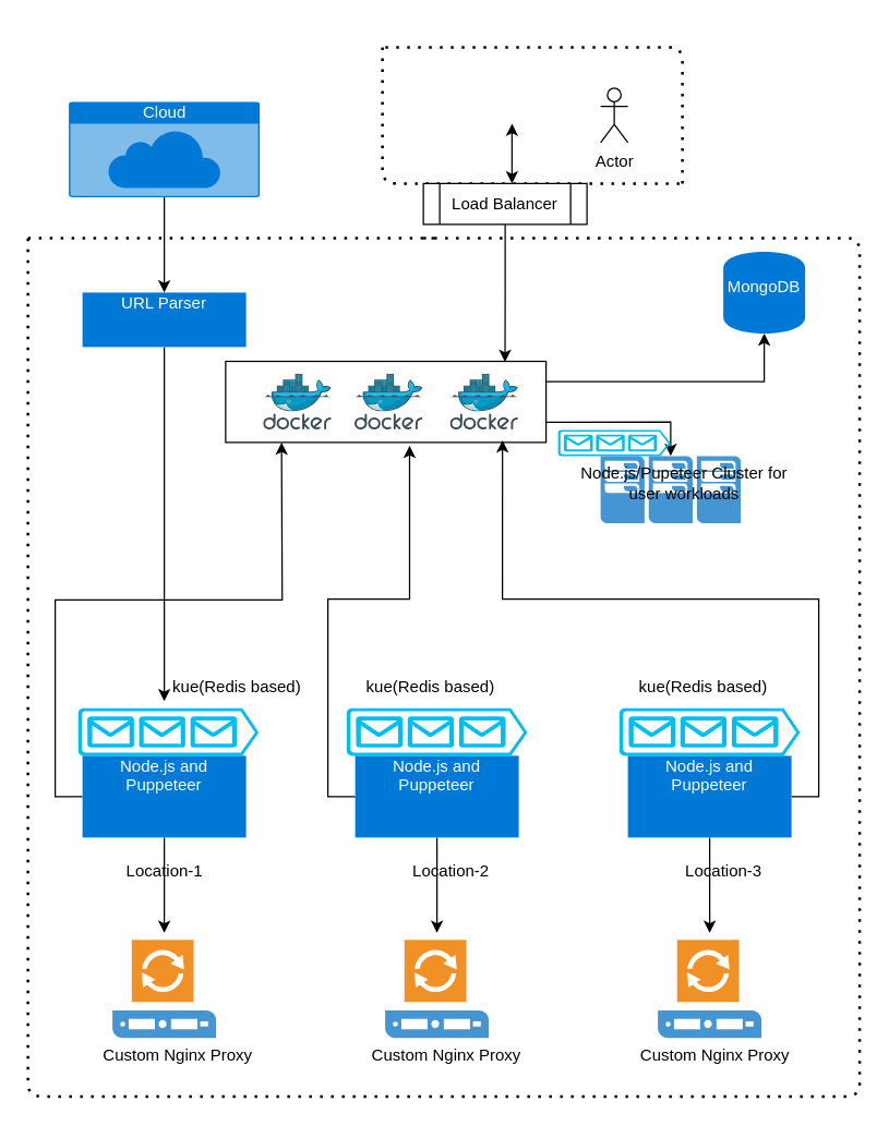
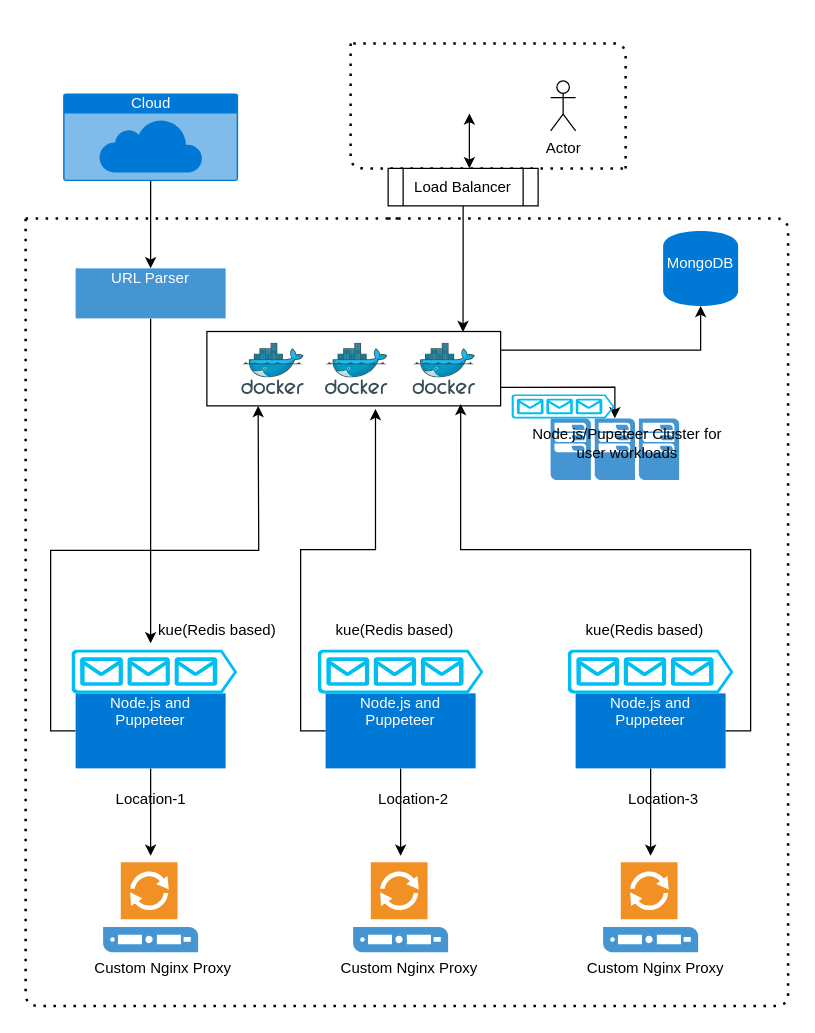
  <mxCell id="0" />
  <mxCell id="1" parent="0" />
  <mxCell id="2" style="edgeStyle=orthogonalEdgeStyle;rounded=0;orthogonalLoop=1;jettySize=auto;html=1;exitX=1;exitY=0.25;exitDx=0;exitDy=0;" edge="1" parent="1" source="4" target="24"><mxGeometry relative="1" as="geometry" /></mxCell>
  <mxCell id="3" style="edgeStyle=orthogonalEdgeStyle;rounded=0;orthogonalLoop=1;jettySize=auto;html=1;exitX=1;exitY=0.75;exitDx=0;exitDy=0;" edge="1" parent="1" source="4" target="44"><mxGeometry relative="1" as="geometry" /></mxCell>
  <mxCell id="4" value="" style="rounded=0;whiteSpace=wrap;html=1;" parent="1" vertex="1"><mxGeometry x="165" y="264.5" width="235" height="59.5" as="geometry" /></mxCell>
  <mxCell id="5" value="" style="edgeStyle=orthogonalEdgeStyle;rounded=0;orthogonalLoop=1;jettySize=auto;html=1;" parent="1" source="6" target="8" edge="1"><mxGeometry relative="1" as="geometry" /></mxCell>
  <mxCell id="6" value="Cloud" style="html=1;strokeColor=none;fillColor=#0079D6;labelPosition=center;verticalLabelPosition=middle;verticalAlign=top;align=center;fontSize=12;outlineConnect=0;spacingTop=-6;fontColor=#FFFFFF;shape=mxgraph.sitemap.cloud;" parent="1" vertex="1"><mxGeometry x="50" y="74" width="140" height="70" as="geometry" /></mxCell>
  <mxCell id="7" style="edgeStyle=orthogonalEdgeStyle;rounded=0;orthogonalLoop=1;jettySize=auto;html=1;exitX=0.5;exitY=1;exitDx=0;exitDy=0;" parent="1" source="8" edge="1"><mxGeometry relative="1" as="geometry"><mxPoint x="120" y="514" as="targetPoint" /></mxGeometry></mxCell>
- <mxCell id="8" value="URL Parser" style="whiteSpace=wrap;html=1;fontColor=#FFFFFF;verticalAlign=top;strokeColor=none;fillColor=#0079D6;spacingTop=-6;" parent="1" vertex="1"><mxGeometry x="60" y="214" width="120" height="40" as="geometry" /></mxCell>
+ <mxCell id="8" value="URL Parser" style="whiteSpace=wrap;html=1;fontColor=#FFFFFF;verticalAlign=top;strokeColor=none;fillColor=#4495d1;spacingTop=-6;" parent="1" vertex="1"><mxGeometry x="60" y="214" width="120" height="40" as="geometry" /></mxCell>
  <mxCell id="9" style="edgeStyle=orthogonalEdgeStyle;rounded=0;orthogonalLoop=1;jettySize=auto;html=1;exitX=0.5;exitY=1;exitDx=0;exitDy=0;" parent="1" source="10" edge="1"><mxGeometry relative="1" as="geometry"><mxPoint x="320" y="684" as="targetPoint" /></mxGeometry></mxCell>
  <mxCell id="10" value="&lt;span&gt;Node.js and Puppeteer&lt;/span&gt;" style="whiteSpace=wrap;html=1;fontColor=#FFFFFF;verticalAlign=top;strokeColor=none;fillColor=#0079D6;spacingTop=-6;" parent="1" vertex="1"><mxGeometry x="260" y="554" width="120" height="60" as="geometry" /></mxCell>
  <mxCell id="11" style="edgeStyle=orthogonalEdgeStyle;rounded=0;orthogonalLoop=1;jettySize=auto;html=1;exitX=0.5;exitY=1;exitDx=0;exitDy=0;" parent="1" source="13" edge="1"><mxGeometry relative="1" as="geometry"><mxPoint x="120" y="684" as="targetPoint" /></mxGeometry></mxCell>
  <mxCell id="12" style="edgeStyle=orthogonalEdgeStyle;rounded=0;orthogonalLoop=1;jettySize=auto;html=1;exitX=0;exitY=0.5;exitDx=0;exitDy=0;" parent="1" source="13" edge="1"><mxGeometry relative="1" as="geometry"><mxPoint x="206" y="324" as="targetPoint" /></mxGeometry></mxCell>
  <mxCell id="13" value="Node.js and Puppeteer" style="whiteSpace=wrap;html=1;fontColor=#FFFFFF;verticalAlign=top;strokeColor=none;fillColor=#0079D6;spacingTop=-6;" parent="1" vertex="1"><mxGeometry x="60" y="554" width="120" height="60" as="geometry" /></mxCell>
  <mxCell id="14" style="edgeStyle=orthogonalEdgeStyle;rounded=0;orthogonalLoop=1;jettySize=auto;html=1;exitX=0.5;exitY=1;exitDx=0;exitDy=0;" parent="1" source="16" edge="1"><mxGeometry relative="1" as="geometry"><mxPoint x="520" y="684" as="targetPoint" /></mxGeometry></mxCell>
  <mxCell id="15" style="edgeStyle=orthogonalEdgeStyle;rounded=0;orthogonalLoop=1;jettySize=auto;html=1;exitX=1;exitY=0.5;exitDx=0;exitDy=0;entryX=0.864;entryY=0.975;entryDx=0;entryDy=0;entryPerimeter=0;" edge="1" parent="1" source="16" target="4"><mxGeometry relative="1" as="geometry" /></mxCell>
  <mxCell id="16" value="&lt;span&gt;Node.js and Puppeteer&lt;/span&gt;" style="whiteSpace=wrap;html=1;fontColor=#FFFFFF;verticalAlign=top;strokeColor=none;fillColor=#0079D6;spacingTop=-6;" parent="1" vertex="1"><mxGeometry x="460" y="554" width="120" height="60" as="geometry" /></mxCell>
  <mxCell id="17" value="" style="endArrow=none;dashed=1;html=1;dashPattern=1 3;strokeWidth=2;" parent="1" edge="1"><mxGeometry width="50" height="50" relative="1" as="geometry"><mxPoint x="310" y="174" as="sourcePoint" /><mxPoint x="20" y="174" as="targetPoint" /><Array as="points"><mxPoint x="630" y="174" /><mxPoint x="630" y="804" /><mxPoint x="340" y="804" /><mxPoint x="20" y="804" /></Array></mxGeometry></mxCell>
  <mxCell id="18" value="Location-1" style="text;html=1;align=center;verticalAlign=middle;resizable=0;points=[];autosize=1;" parent="1" vertex="1"><mxGeometry x="85" y="629" width="70" height="20" as="geometry" /></mxCell>
  <mxCell id="19" value="Location-2" style="text;html=1;align=center;verticalAlign=middle;resizable=0;points=[];autosize=1;" parent="1" vertex="1"><mxGeometry x="295" y="629" width="70" height="20" as="geometry" /></mxCell>
  <mxCell id="20" value="Location-3" style="text;html=1;align=center;verticalAlign=middle;resizable=0;points=[];autosize=1;" parent="1" vertex="1"><mxGeometry x="495" y="629" width="70" height="20" as="geometry" /></mxCell>
  <mxCell id="21" value="" style="shadow=0;dashed=0;html=1;strokeColor=none;fillColor=#4495D1;labelPosition=center;verticalLabelPosition=bottom;verticalAlign=top;align=center;outlineConnect=0;shape=mxgraph.veeam.proxy_server;" parent="1" vertex="1"><mxGeometry x="282" y="689" width="76" height="72" as="geometry" /></mxCell>
  <mxCell id="22" value="" style="shadow=0;dashed=0;html=1;strokeColor=none;fillColor=#4495D1;labelPosition=center;verticalLabelPosition=bottom;verticalAlign=top;align=center;outlineConnect=0;shape=mxgraph.veeam.proxy_server;" parent="1" vertex="1"><mxGeometry x="82" y="689" width="76" height="72" as="geometry" /></mxCell>
  <mxCell id="23" value="" style="shadow=0;dashed=0;html=1;strokeColor=none;fillColor=#4495D1;labelPosition=center;verticalLabelPosition=bottom;verticalAlign=top;align=center;outlineConnect=0;shape=mxgraph.veeam.proxy_server;" parent="1" vertex="1"><mxGeometry x="482" y="689" width="76" height="72" as="geometry" /></mxCell>
  <mxCell id="24" value="MongoDB" style="shape=cylinder;whiteSpace=wrap;html=1;boundedLbl=1;backgroundOutline=1;fontColor=#FFFFFF;verticalAlign=top;strokeColor=none;fillColor=#0079D6;spacingTop=-6;" parent="1" vertex="1"><mxGeometry x="530" y="184" width="60" height="60" as="geometry" /></mxCell>
  <mxCell id="25" value="Actor" style="shape=umlActor;verticalLabelPosition=bottom;verticalAlign=top;html=1;outlineConnect=0;" parent="1" vertex="1"><mxGeometry x="440" y="64" width="20" height="40" as="geometry" /></mxCell>
  <mxCell id="26" value="" style="shape=image;html=1;verticalAlign=top;verticalLabelPosition=bottom;labelBackgroundColor=#ffffff;imageAspect=0;aspect=fixed;image=https://cdn4.iconfinder.com/data/icons/technology-83/1000/app_frontend_end_front_front-end_front_end_development-128.png" parent="1" vertex="1"><mxGeometry x="320" y="20" width="60" height="60" as="geometry" /></mxCell>
  <mxCell id="27" value="" style="endArrow=none;dashed=1;html=1;dashPattern=1 3;strokeWidth=2;" parent="1" edge="1"><mxGeometry width="50" height="50" relative="1" as="geometry"><mxPoint x="280" y="34" as="sourcePoint" /><mxPoint x="500" y="134" as="targetPoint" /><Array as="points"><mxPoint x="280" y="34" /><mxPoint x="280" y="134" /><mxPoint x="400" y="134" /></Array></mxGeometry></mxCell>
  <mxCell id="28" value="&amp;nbsp;Custom Nginx Proxy" style="text;html=1;align=center;verticalAlign=middle;resizable=0;points=[];autosize=1;" parent="1" vertex="1"><mxGeometry x="63" y="764" width="130" height="20" as="geometry" /></mxCell>
  <mxCell id="29" value="&amp;nbsp;Custom Nginx Proxy" style="text;html=1;align=center;verticalAlign=middle;resizable=0;points=[];autosize=1;" parent="1" vertex="1"><mxGeometry x="457" y="764" width="130" height="20" as="geometry" /></mxCell>
  <mxCell id="30" value="&amp;nbsp;Custom Nginx Proxy" style="text;html=1;align=center;verticalAlign=middle;resizable=0;points=[];autosize=1;" parent="1" vertex="1"><mxGeometry x="260" y="764" width="130" height="20" as="geometry" /></mxCell>
  <mxCell id="31" style="edgeStyle=orthogonalEdgeStyle;rounded=0;orthogonalLoop=1;jettySize=auto;html=1;exitX=0.5;exitY=1;exitDx=0;exitDy=0;exitPerimeter=0;entryX=0.5;entryY=0;entryDx=0;entryDy=0;" parent="1" source="33" target="10" edge="1"><mxGeometry relative="1" as="geometry" /></mxCell>
  <mxCell id="32" style="edgeStyle=orthogonalEdgeStyle;rounded=0;orthogonalLoop=1;jettySize=auto;html=1;entryX=0.574;entryY=1.042;entryDx=0;entryDy=0;entryPerimeter=0;exitX=0;exitY=0.5;exitDx=0;exitDy=0;" parent="1" source="10" target="4" edge="1"><mxGeometry relative="1" as="geometry"><mxPoint x="250" y="584" as="sourcePoint" /></mxGeometry></mxCell>
  <mxCell id="33" value="" style="verticalLabelPosition=bottom;html=1;verticalAlign=top;align=center;strokeColor=none;fillColor=#00BEF2;shape=mxgraph.azure.queue_generic;pointerEvents=1;" parent="1" vertex="1"><mxGeometry x="253.75" y="519" width="132.5" height="35" as="geometry" /></mxCell>
  <mxCell id="34" value="kue(Redis based)" style="text;html=1;align=center;verticalAlign=middle;resizable=0;points=[];autosize=1;" parent="1" vertex="1"><mxGeometry x="117.5" y="494" width="110" height="20" as="geometry" /></mxCell>
  <mxCell id="35" value="" style="verticalLabelPosition=bottom;html=1;verticalAlign=top;align=center;strokeColor=none;fillColor=#00BEF2;shape=mxgraph.azure.queue_generic;pointerEvents=1;" parent="1" vertex="1"><mxGeometry x="453.75" y="519" width="132.5" height="35" as="geometry" /></mxCell>
  <mxCell id="36" value="" style="verticalLabelPosition=bottom;html=1;verticalAlign=top;align=center;strokeColor=none;fillColor=#00BEF2;shape=mxgraph.azure.queue_generic;pointerEvents=1;" parent="1" vertex="1"><mxGeometry x="56.75" y="519" width="132.5" height="35" as="geometry" /></mxCell>
  <mxCell id="37" value="" style="endArrow=none;dashed=1;html=1;dashPattern=1 3;strokeWidth=2;" parent="1" edge="1"><mxGeometry width="50" height="50" relative="1" as="geometry"><mxPoint x="20" y="174" as="sourcePoint" /><mxPoint x="320" y="174" as="targetPoint" /><Array as="points"><mxPoint x="190" y="174" /></Array></mxGeometry></mxCell>
  <mxCell id="38" value="" style="endArrow=none;dashed=1;html=1;dashPattern=1 3;strokeWidth=2;" parent="1" edge="1"><mxGeometry width="50" height="50" relative="1" as="geometry"><mxPoint x="500" y="134" as="sourcePoint" /><mxPoint x="280" y="34" as="targetPoint" /><Array as="points"><mxPoint x="500" y="34" /></Array></mxGeometry></mxCell>
  <mxCell id="39" value="kue(Redis based)" style="text;html=1;align=center;verticalAlign=middle;resizable=0;points=[];autosize=1;" parent="1" vertex="1"><mxGeometry x="260" y="494" width="110" height="20" as="geometry" /></mxCell>
  <mxCell id="40" value="kue(Redis based)" style="text;html=1;align=center;verticalAlign=middle;resizable=0;points=[];autosize=1;" parent="1" vertex="1"><mxGeometry x="460" y="494" width="110" height="20" as="geometry" /></mxCell>
  <mxCell id="41" value="" style="aspect=fixed;html=1;points=[];align=center;image;fontSize=12;image=img/lib/mscae/Docker.svg;" parent="1" vertex="1"><mxGeometry x="260" y="274" width="50" height="41" as="geometry" /></mxCell>
  <mxCell id="42" value="" style="aspect=fixed;html=1;points=[];align=center;image;fontSize=12;image=img/lib/mscae/Docker.svg;" parent="1" vertex="1"><mxGeometry x="193" y="274" width="50" height="41" as="geometry" /></mxCell>
  <mxCell id="43" value="" style="aspect=fixed;html=1;points=[];align=center;image;fontSize=12;image=img/lib/mscae/Docker.svg;" parent="1" vertex="1"><mxGeometry x="330" y="274" width="50" height="41" as="geometry" /></mxCell>
  <mxCell id="44" value="" style="pointerEvents=1;shadow=0;dashed=0;html=1;strokeColor=none;fillColor=#4495D1;labelPosition=center;verticalLabelPosition=bottom;verticalAlign=top;align=center;outlineConnect=0;shape=mxgraph.veeam.cluster;" vertex="1" parent="1"><mxGeometry x="440" y="334" width="102.8" height="49.2" as="geometry" /></mxCell>
  <mxCell id="45" value="Node.js/Pupeteer Cluster for &lt;br&gt;user workloads" style="text;html=1;align=center;verticalAlign=middle;resizable=0;points=[];autosize=1;" vertex="1" parent="1"><mxGeometry x="416.25" y="339.2" width="170" height="30" as="geometry" /></mxCell>
  <mxCell id="46" value="" style="verticalLabelPosition=bottom;html=1;verticalAlign=top;align=center;strokeColor=none;fillColor=#00BEF2;shape=mxgraph.azure.queue_generic;pointerEvents=1;" vertex="1" parent="1"><mxGeometry x="408.75" y="314.8" width="82.5" height="19.2" as="geometry" /></mxCell>
  <mxCell id="47" style="edgeStyle=orthogonalEdgeStyle;rounded=0;orthogonalLoop=1;jettySize=auto;html=1;exitX=0.5;exitY=1;exitDx=0;exitDy=0;entryX=0.872;entryY=0.008;entryDx=0;entryDy=0;entryPerimeter=0;" edge="1" parent="1" source="48" target="4"><mxGeometry relative="1" as="geometry" /></mxCell>
  <mxCell id="48" value="Load Balancer" style="shape=process;whiteSpace=wrap;html=1;backgroundOutline=1;" vertex="1" parent="1"><mxGeometry x="310" y="134" width="120" height="30" as="geometry" /></mxCell>
  <mxCell id="49" value="" style="endArrow=classic;startArrow=classic;html=1;" edge="1" parent="1"><mxGeometry width="50" height="50" relative="1" as="geometry"><mxPoint x="375" y="134" as="sourcePoint" /><mxPoint x="375" y="90" as="targetPoint" /></mxGeometry></mxCell>
